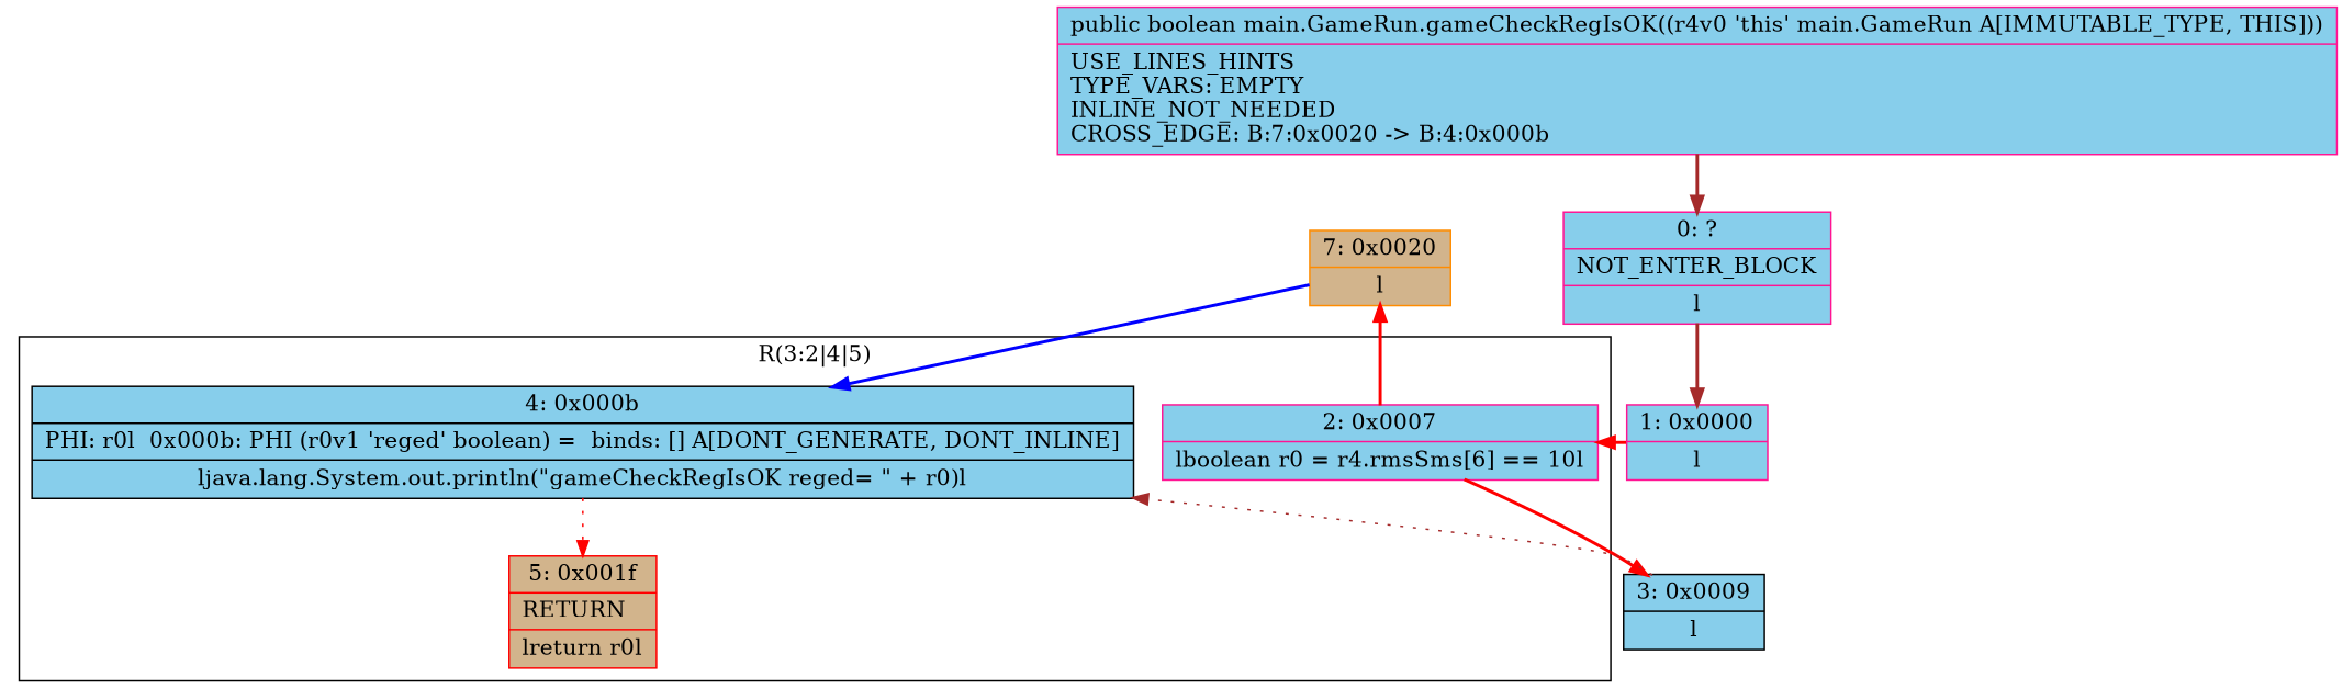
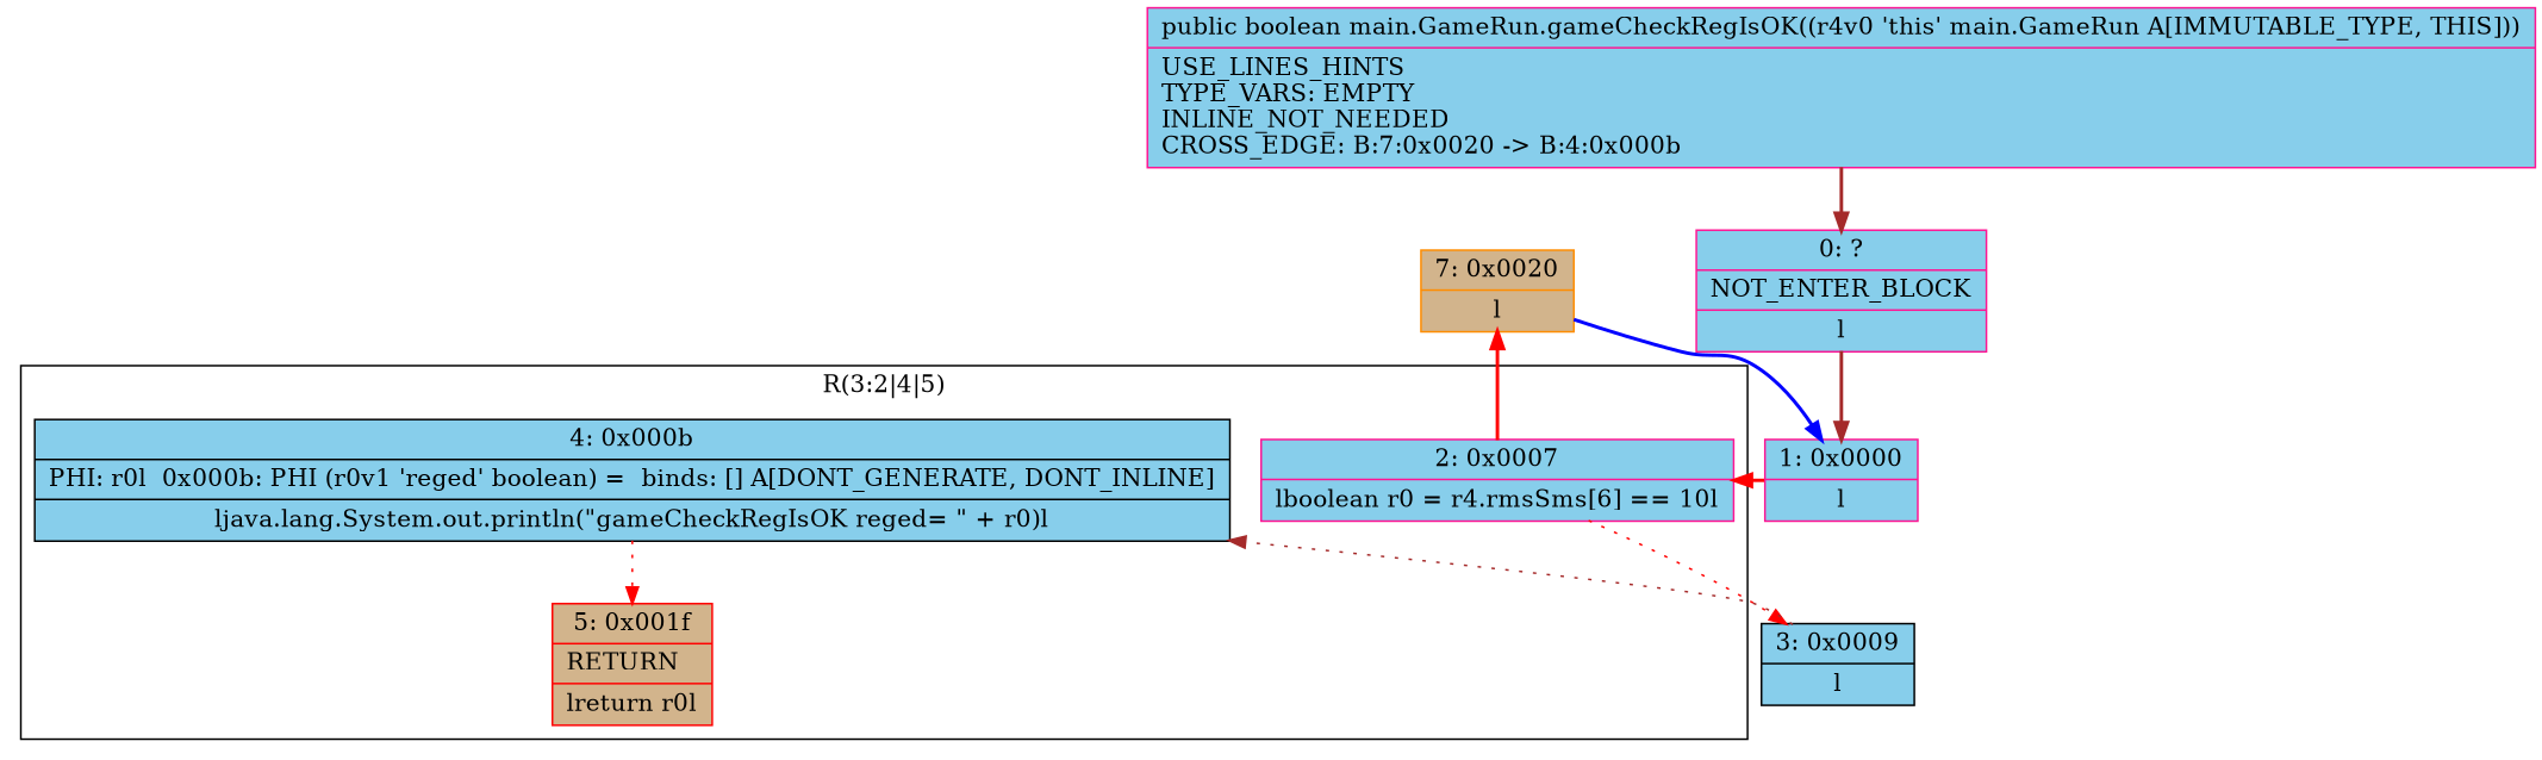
  digraph {
    node [color=deeppink fillcolor=skyblue shape=record style=filled]
    edge [color=red style=bold]
    n1 [label="{2\:\ 0x0007|lboolean r0 = r4.rmsSms[6] == 10l}"]
    n2 [color=black label="{4\:\ 0x000b|PHI: r0l  0x000b: PHI (r0v1 'reged' boolean) =  binds: [] A[DONT_GENERATE, DONT_INLINE]\l|ljava.lang.System.out.println(\"gameCheckRegIsOK reged= \" + r0)l}"]
    n3 [color=red fillcolor=tan label="{5\:\ 0x001f|RETURN\l|lreturn r0l}"]
    n4 [color=black label="{3\:\ 0x0009|l}"]
    n5 [color=darkorange fillcolor=tan label="{7\:\ 0x0020|l}"]
    n6 [label="{0\:\ ?|NOT_ENTER_BLOCK\l|l}"]
    n7 [label="{1\:\ 0x0000|l}"]
    n8 [label="{public boolean main.GameRun.gameCheckRegIsOK((r4v0 'this' main.GameRun A[IMMUTABLE_TYPE, THIS]))  | USE_LINES_HINTS\lTYPE_VARS: EMPTY\lINLINE_NOT_NEEDED\lCROSS_EDGE: B:7:0x0020 \-\> B:4:0x000b\l}"]
    subgraph cluster_1 {
      label="R(3:2|4|5)"
      n1
      n2
      n3
    }
-   n1 -> n4
+   n1 -> n4 [style=dotted]
    n1 -> n5
    n2 -> n3 [style=dotted]
    n4 -> n2 [color=brown style=dotted]
-   n5 -> n2 [color=blue]
+   n5 -> n7 [color=blue]
    n6 -> n7 [color=brown]
    n7 -> n1
    n8 -> n6 [color=brown]
  }
